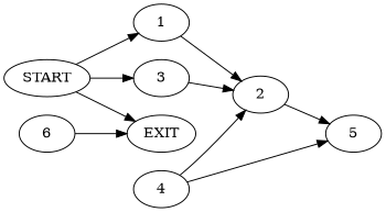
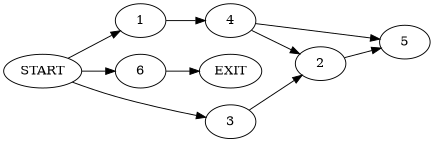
  digraph {
    fontname="DejaVu Serif"
    rankdir=LR
    node [fontname="DejaVu Serif"]
    edge [fontname="DejaVu Serif"]
    n1 [label=START]
    1
    6
    3
    2
    n6 [label=EXIT]
    5
    4
    n1 -> 1
-   n1 -> n6
+   n1 -> 6
    n1 -> 3
-   1 -> 2
+   1 -> 4
    6 -> n6
    3 -> 2
    2 -> 5
    4 -> 2
    4 -> 5
  }
